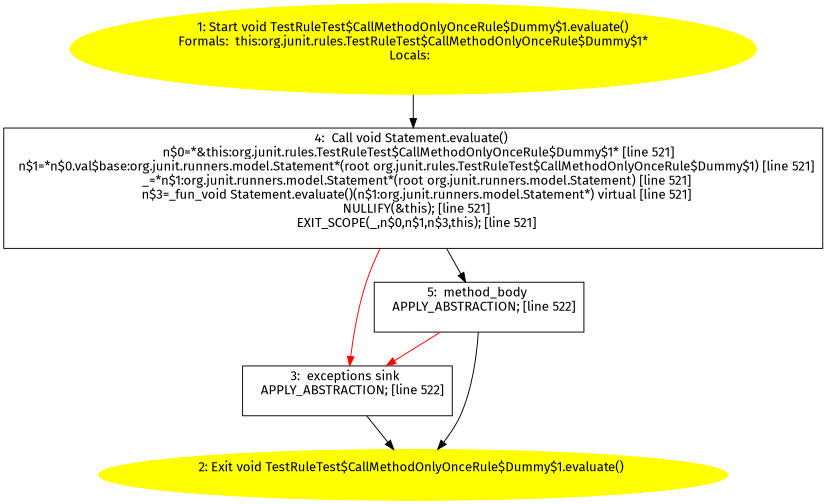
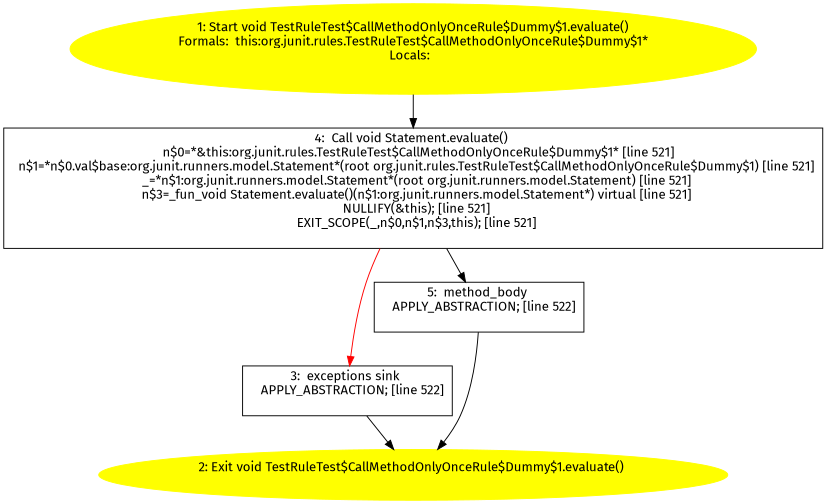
  digraph {
    fontname="Fira Sans"
    node [fontname="Fira Sans" shape=box]
    edge [fontname="Fira Sans"]
    n1 [color=yellow label="1: Start void TestRuleTest$CallMethodOnlyOnceRule$Dummy$1.evaluate()\nFormals:  this:org.junit.rules.TestRuleTest$CallMethodOnlyOnceRule$Dummy$1*\nLocals:  \n  " style=filled shape=""]
    n2 [label="4:  Call void Statement.evaluate() \n   n$0=*&this:org.junit.rules.TestRuleTest$CallMethodOnlyOnceRule$Dummy$1* [line 521]\n  n$1=*n$0.val$base:org.junit.runners.model.Statement*(root org.junit.rules.TestRuleTest$CallMethodOnlyOnceRule$Dummy$1) [line 521]\n  _=*n$1:org.junit.runners.model.Statement*(root org.junit.runners.model.Statement) [line 521]\n  n$3=_fun_void Statement.evaluate()(n$1:org.junit.runners.model.Statement*) virtual [line 521]\n  NULLIFY(&this); [line 521]\n  EXIT_SCOPE(_,n$0,n$1,n$3,this); [line 521]\n "]
    n3 [label="3:  exceptions sink \n   APPLY_ABSTRACTION; [line 522]\n "]
    n4 [label="5:  method_body \n   APPLY_ABSTRACTION; [line 522]\n "]
    n5 [color=yellow label="2: Exit void TestRuleTest$CallMethodOnlyOnceRule$Dummy$1.evaluate() \n  " style=filled shape=""]
    n1 -> n2
    n2 -> n3 [color=red]
    n2 -> n4
    n3 -> n5
-   n4 -> n3 [color=red]
    n4 -> n5
  }
